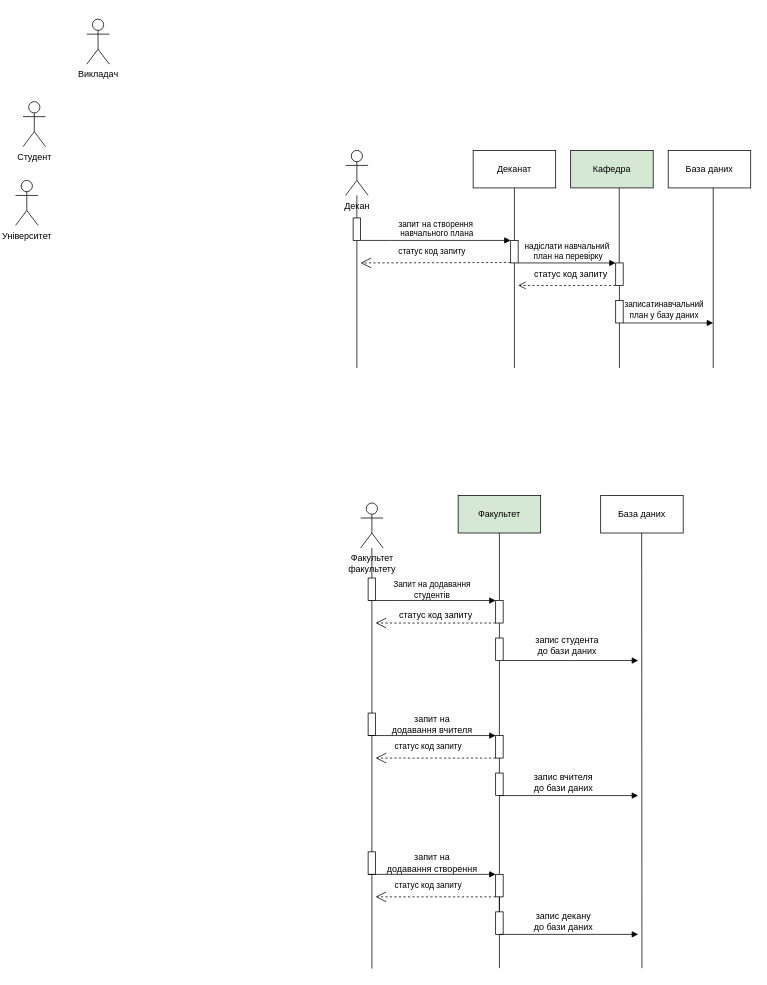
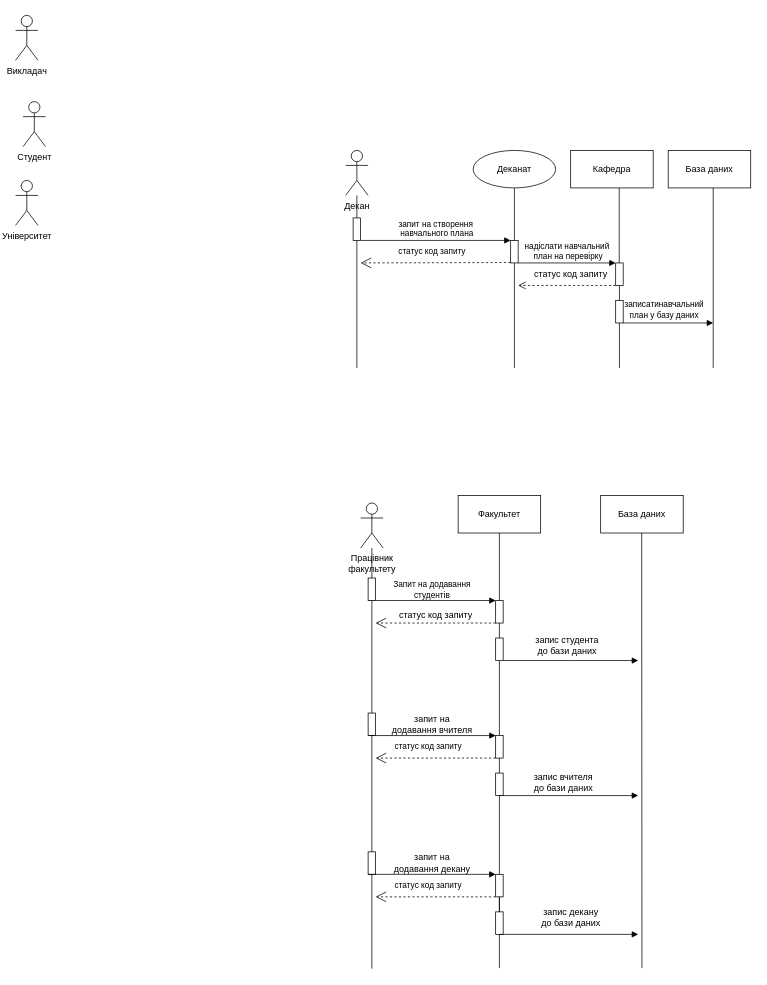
  <mxCell id="0" />
  <mxCell id="1" parent="0" />
  <mxCell id="2" value="Декан" style="shape=umlActor;verticalLabelPosition=bottom;verticalAlign=top;html=1;outlineConnect=0;" vertex="1" parent="1"><mxGeometry x="460" y="200" width="30" height="60" as="geometry" /></mxCell>
- <mxCell id="3" value="Викладач&lt;br&gt;" style="shape=umlActor;verticalLabelPosition=bottom;verticalAlign=top;html=1;outlineConnect=0;" vertex="1" parent="1"><mxGeometry x="115" y="25" width="30" height="60" as="geometry" /></mxCell>
- <mxCell id="4" value="Деканат" style="html=1;whiteSpace=wrap;" vertex="1" parent="1"><mxGeometry x="630" y="200" width="110" height="50" as="geometry" /></mxCell>
- <mxCell id="5" value="Кафедра" style="html=1;whiteSpace=wrap;fillColor=#d5e8d4;" vertex="1" parent="1"><mxGeometry x="760" y="200" width="110" height="50" as="geometry" /></mxCell>
+ <mxCell id="3" value="Викладач&lt;br&gt;" style="shape=umlActor;verticalLabelPosition=bottom;verticalAlign=top;html=1;outlineConnect=0;" vertex="1" parent="1"><mxGeometry x="20" y="20" width="30" height="60" as="geometry" /></mxCell>
+ <mxCell id="4" value="Деканат" style="ellipse;html=1;whiteSpace=wrap;" vertex="1" parent="1"><mxGeometry x="630" y="200" width="110" height="50" as="geometry" /></mxCell>
+ <mxCell id="5" value="Кафедра" style="html=1;whiteSpace=wrap;" vertex="1" parent="1"><mxGeometry x="760" y="200" width="110" height="50" as="geometry" /></mxCell>
  <mxCell id="6" value="База даних" style="html=1;whiteSpace=wrap;" vertex="1" parent="1"><mxGeometry x="890" y="200" width="110" height="50" as="geometry" /></mxCell>
  <mxCell id="7" value="" style="endArrow=none;html=1;rounded=0;entryX=0.5;entryY=1;entryDx=0;entryDy=0;" edge="1" parent="1" source="14" target="4"><mxGeometry width="50" height="50" relative="1" as="geometry"><mxPoint x="685" y="490" as="sourcePoint" /><mxPoint x="730" y="250" as="targetPoint" /></mxGeometry></mxCell>
  <mxCell id="8" value="" style="endArrow=none;html=1;rounded=0;entryX=0.5;entryY=1;entryDx=0;entryDy=0;" edge="1" parent="1"><mxGeometry width="50" height="50" relative="1" as="geometry"><mxPoint x="950" y="490" as="sourcePoint" /><mxPoint x="950" y="250" as="targetPoint" /></mxGeometry></mxCell>
  <mxCell id="9" value="" style="endArrow=none;html=1;rounded=0;" edge="1" parent="1" source="64" target="2"><mxGeometry width="50" height="50" relative="1" as="geometry"><mxPoint x="475" y="490" as="sourcePoint" /><mxPoint x="470" y="290" as="targetPoint" /></mxGeometry></mxCell>
  <mxCell id="10" value="запит на створення&lt;br&gt;&amp;nbsp;навчального плана&lt;br&gt;" style="html=1;verticalAlign=bottom;endArrow=block;curved=0;rounded=0;" edge="1" parent="1"><mxGeometry width="80" relative="1" as="geometry"><mxPoint x="480" y="320" as="sourcePoint" /><mxPoint x="680" y="320" as="targetPoint" /><Array as="points"><mxPoint x="520" y="320" /></Array></mxGeometry></mxCell>
  <mxCell id="11" value="" style="endArrow=none;html=1;rounded=0;entryX=0.5;entryY=1;entryDx=0;entryDy=0;" edge="1" parent="1" target="14"><mxGeometry width="50" height="50" relative="1" as="geometry"><mxPoint x="685" y="490" as="sourcePoint" /><mxPoint x="685" y="250" as="targetPoint" /></mxGeometry></mxCell>
  <mxCell id="12" value="надіслати навчальний&lt;br&gt;&amp;nbsp;план на перевірку" style="html=1;verticalAlign=bottom;endArrow=block;curved=0;rounded=0;" edge="1" parent="1" source="14"><mxGeometry width="80" relative="1" as="geometry"><mxPoint x="680" y="350" as="sourcePoint" /><mxPoint x="820" y="350" as="targetPoint" /><Array as="points"><mxPoint x="720" y="350" /></Array></mxGeometry></mxCell>
  <mxCell id="13" value="" style="html=1;verticalAlign=bottom;endArrow=block;curved=0;rounded=0;" edge="1" parent="1" target="14"><mxGeometry width="80" relative="1" as="geometry"><mxPoint x="680" y="350" as="sourcePoint" /><mxPoint x="820" y="350" as="targetPoint" /><Array as="points" /></mxGeometry></mxCell>
  <mxCell id="14" value="" style="html=1;points=[[0,0,0,0,5],[0,1,0,0,-5],[1,0,0,0,5],[1,1,0,0,-5]];perimeter=orthogonalPerimeter;outlineConnect=0;targetShapes=umlLifeline;portConstraint=eastwest;newEdgeStyle={&quot;curved&quot;:0,&quot;rounded&quot;:0};" vertex="1" parent="1"><mxGeometry x="680" y="320" width="10" height="30" as="geometry" /></mxCell>
  <mxCell id="15" value="" style="html=1;verticalAlign=bottom;endArrow=block;curved=0;rounded=0;" edge="1" parent="1"><mxGeometry width="80" relative="1" as="geometry"><mxPoint x="830" y="430" as="sourcePoint" /><mxPoint x="950" y="430" as="targetPoint" /><Array as="points"><mxPoint x="860" y="430" /></Array></mxGeometry></mxCell>
  <mxCell id="16" value="" style="endArrow=none;html=1;rounded=0;entryX=0.5;entryY=1;entryDx=0;entryDy=0;" edge="1" parent="1" source="18"><mxGeometry width="50" height="50" relative="1" as="geometry"><mxPoint x="824.71" y="490" as="sourcePoint" /><mxPoint x="824.71" y="250" as="targetPoint" /></mxGeometry></mxCell>
  <mxCell id="17" value="" style="endArrow=none;html=1;rounded=0;entryX=0.5;entryY=1;entryDx=0;entryDy=0;" edge="1" parent="1" target="18"><mxGeometry width="50" height="50" relative="1" as="geometry"><mxPoint x="825" y="490" as="sourcePoint" /><mxPoint x="824.71" y="250" as="targetPoint" /></mxGeometry></mxCell>
  <mxCell id="18" value="" style="html=1;points=[[0,0,0,0,5],[0,1,0,0,-5],[1,0,0,0,5],[1,1,0,0,-5]];perimeter=orthogonalPerimeter;outlineConnect=0;targetShapes=umlLifeline;portConstraint=eastwest;newEdgeStyle={&quot;curved&quot;:0,&quot;rounded&quot;:0};" vertex="1" parent="1"><mxGeometry x="820" y="350" width="10" height="30" as="geometry" /></mxCell>
  <mxCell id="19" value="" style="html=1;verticalAlign=bottom;endArrow=open;dashed=1;endSize=8;curved=0;rounded=0;" edge="1" parent="1"><mxGeometry relative="1" as="geometry"><mxPoint x="820" y="380" as="sourcePoint" /><mxPoint x="690" y="380" as="targetPoint" /></mxGeometry></mxCell>
  <mxCell id="20" value="&lt;font style=&quot;font-size: 11px;&quot;&gt;&lt;br&gt;&lt;span style=&quot;color: rgb(0, 0, 0); font-family: Helvetica; font-style: normal; font-variant-ligatures: normal; font-variant-caps: normal; font-weight: 400; letter-spacing: normal; orphans: 2; text-align: center; text-indent: 0px; text-transform: none; widows: 2; word-spacing: 0px; -webkit-text-stroke-width: 0px; background-color: rgb(255, 255, 255); text-decoration-thickness: initial; text-decoration-style: initial; text-decoration-color: initial; float: none; display: inline !important;&quot;&gt;записатинавчальний&lt;br&gt;&lt;/span&gt;&lt;span style=&quot;color: rgb(0, 0, 0); font-family: Helvetica; font-style: normal; font-variant-ligatures: normal; font-variant-caps: normal; font-weight: 400; letter-spacing: normal; orphans: 2; text-align: center; text-indent: 0px; text-transform: none; widows: 2; word-spacing: 0px; -webkit-text-stroke-width: 0px; background-color: rgb(255, 255, 255); text-decoration-thickness: initial; text-decoration-style: initial; text-decoration-color: initial; float: none; display: inline !important;&quot;&gt;план у базу&amp;nbsp;&lt;/span&gt;&lt;span style=&quot;color: rgb(0, 0, 0); font-family: Helvetica; font-style: normal; font-variant-ligatures: normal; font-variant-caps: normal; font-weight: 400; letter-spacing: normal; orphans: 2; text-align: center; text-indent: 0px; text-transform: none; widows: 2; word-spacing: 0px; -webkit-text-stroke-width: 0px; background-color: rgb(255, 255, 255); text-decoration-thickness: initial; text-decoration-style: initial; text-decoration-color: initial; float: none; display: inline !important;&quot;&gt;даних&lt;/span&gt;&lt;br&gt;&lt;/font&gt;" style="text;html=1;strokeColor=none;fillColor=none;align=center;verticalAlign=middle;whiteSpace=wrap;rounded=0;" vertex="1" parent="1"><mxGeometry x="830" y="390" width="110" height="30" as="geometry" /></mxCell>
  <mxCell id="21" value="" style="endArrow=none;html=1;rounded=0;entryX=0.5;entryY=1;entryDx=0;entryDy=0;" edge="1" parent="1" target="22"><mxGeometry width="50" height="50" relative="1" as="geometry"><mxPoint x="825" y="410" as="sourcePoint" /><mxPoint x="825" y="380" as="targetPoint" /></mxGeometry></mxCell>
  <mxCell id="22" value="" style="html=1;points=[[0,0,0,0,5],[0,1,0,0,-5],[1,0,0,0,5],[1,1,0,0,-5]];perimeter=orthogonalPerimeter;outlineConnect=0;targetShapes=umlLifeline;portConstraint=eastwest;newEdgeStyle={&quot;curved&quot;:0,&quot;rounded&quot;:0};" vertex="1" parent="1"><mxGeometry x="820" y="400" width="10" height="30" as="geometry" /></mxCell>
  <mxCell id="23" value="Студент" style="shape=umlActor;verticalLabelPosition=bottom;verticalAlign=top;html=1;outlineConnect=0;" vertex="1" parent="1"><mxGeometry x="30" y="135" width="30" height="60" as="geometry" /></mxCell>
- <mxCell id="24" value="Факультет &lt;br&gt;факультету" style="shape=umlActor;verticalLabelPosition=bottom;verticalAlign=top;html=1;" vertex="1" parent="1"><mxGeometry x="480" y="670" width="30" height="60" as="geometry" /></mxCell>
- <mxCell id="25" value="Факультет" style="html=1;whiteSpace=wrap;fillColor=#d5e8d4;" vertex="1" parent="1"><mxGeometry x="610" y="660" width="110" height="50" as="geometry" /></mxCell>
+ <mxCell id="24" value="Працівник &lt;br&gt;факультету" style="shape=umlActor;verticalLabelPosition=bottom;verticalAlign=top;html=1;" vertex="1" parent="1"><mxGeometry x="480" y="670" width="30" height="60" as="geometry" /></mxCell>
+ <mxCell id="25" value="Факультет" style="html=1;whiteSpace=wrap;" vertex="1" parent="1"><mxGeometry x="610" y="660" width="110" height="50" as="geometry" /></mxCell>
  <mxCell id="26" value="База даних" style="html=1;whiteSpace=wrap;" vertex="1" parent="1"><mxGeometry x="800" y="660" width="110" height="50" as="geometry" /></mxCell>
  <mxCell id="27" value="" style="endArrow=none;html=1;rounded=0;" edge="1" parent="1" source="36" target="24"><mxGeometry width="50" height="50" relative="1" as="geometry"><mxPoint x="495" y="1010" as="sourcePoint" /><mxPoint x="620" y="710" as="targetPoint" /></mxGeometry></mxCell>
  <mxCell id="28" value="" style="html=1;verticalAlign=bottom;endArrow=block;curved=0;rounded=0;" edge="1" parent="1"><mxGeometry width="80" relative="1" as="geometry"><mxPoint x="490" y="800" as="sourcePoint" /><mxPoint x="660" y="800" as="targetPoint" /><Array as="points"><mxPoint x="530" y="800" /></Array></mxGeometry></mxCell>
  <mxCell id="29" value="" style="endArrow=none;html=1;rounded=0;entryX=0.5;entryY=1;entryDx=0;entryDy=0;" edge="1" parent="1" source="32" target="25"><mxGeometry width="50" height="50" relative="1" as="geometry"><mxPoint x="665" y="1010" as="sourcePoint" /><mxPoint x="700" y="770" as="targetPoint" /></mxGeometry></mxCell>
  <mxCell id="30" value="" style="endArrow=none;html=1;rounded=0;entryX=0.5;entryY=1;entryDx=0;entryDy=0;" edge="1" parent="1"><mxGeometry width="50" height="50" relative="1" as="geometry"><mxPoint x="855" y="1290" as="sourcePoint" /><mxPoint x="854.66" y="710" as="targetPoint" /></mxGeometry></mxCell>
  <mxCell id="31" value="" style="endArrow=none;html=1;rounded=0;entryX=0.5;entryY=1;entryDx=0;entryDy=0;" edge="1" parent="1" source="40" target="32"><mxGeometry width="50" height="50" relative="1" as="geometry"><mxPoint x="665" y="1010" as="sourcePoint" /><mxPoint x="665" y="710" as="targetPoint" /></mxGeometry></mxCell>
  <mxCell id="32" value="" style="html=1;points=[[0,0,0,0,5],[0,1,0,0,-5],[1,0,0,0,5],[1,1,0,0,-5]];perimeter=orthogonalPerimeter;outlineConnect=0;targetShapes=umlLifeline;portConstraint=eastwest;newEdgeStyle={&quot;curved&quot;:0,&quot;rounded&quot;:0};" vertex="1" parent="1"><mxGeometry x="660" y="800" width="10" height="30" as="geometry" /></mxCell>
  <mxCell id="33" value="&lt;font style=&quot;font-size: 11px;&quot;&gt;Запит на додавання &lt;br&gt;студентів&lt;/font&gt;" style="text;html=1;align=center;verticalAlign=middle;resizable=0;points=[];autosize=1;strokeColor=none;fillColor=none;" vertex="1" parent="1"><mxGeometry x="510" y="765" width="130" height="40" as="geometry" /></mxCell>
  <mxCell id="34" value="" style="html=1;verticalAlign=bottom;endArrow=block;curved=0;rounded=0;" edge="1" parent="1"><mxGeometry width="80" relative="1" as="geometry"><mxPoint x="670" y="880" as="sourcePoint" /><mxPoint x="850" y="880" as="targetPoint" /><Array as="points"><mxPoint x="760" y="880" /></Array></mxGeometry></mxCell>
  <mxCell id="35" value="" style="endArrow=none;html=1;rounded=0;" edge="1" parent="1" source="43" target="36"><mxGeometry width="50" height="50" relative="1" as="geometry"><mxPoint x="495" y="1010" as="sourcePoint" /><mxPoint x="495" y="730" as="targetPoint" /></mxGeometry></mxCell>
  <mxCell id="36" value="" style="html=1;points=[[0,0,0,0,5],[0,1,0,0,-5],[1,0,0,0,5],[1,1,0,0,-5]];perimeter=orthogonalPerimeter;outlineConnect=0;targetShapes=umlLifeline;portConstraint=eastwest;newEdgeStyle={&quot;curved&quot;:0,&quot;rounded&quot;:0};" vertex="1" parent="1"><mxGeometry x="490" y="770" width="10" height="30" as="geometry" /></mxCell>
  <mxCell id="37" value="" style="endArrow=open;endSize=12;dashed=1;html=1;rounded=0;" edge="1" parent="1" source="32"><mxGeometry width="160" relative="1" as="geometry"><mxPoint x="590" y="840" as="sourcePoint" /><mxPoint x="500" y="830" as="targetPoint" /></mxGeometry></mxCell>
  <mxCell id="38" value="&lt;font style=&quot;font-size: 11px;&quot;&gt;статус код запиту&lt;/font&gt;" style="text;html=1;align=center;verticalAlign=middle;resizable=0;points=[];autosize=1;strokeColor=none;fillColor=none;" vertex="1" parent="1"><mxGeometry x="515" y="980" width="110" height="30" as="geometry" /></mxCell>
  <mxCell id="39" value="" style="endArrow=none;html=1;rounded=0;entryX=0.5;entryY=1;entryDx=0;entryDy=0;" edge="1" parent="1" source="46" target="40"><mxGeometry width="50" height="50" relative="1" as="geometry"><mxPoint x="665" y="1290" as="sourcePoint" /><mxPoint x="665" y="830" as="targetPoint" /></mxGeometry></mxCell>
  <mxCell id="40" value="" style="html=1;points=[[0,0,0,0,5],[0,1,0,0,-5],[1,0,0,0,5],[1,1,0,0,-5]];perimeter=orthogonalPerimeter;outlineConnect=0;targetShapes=umlLifeline;portConstraint=eastwest;newEdgeStyle={&quot;curved&quot;:0,&quot;rounded&quot;:0};" vertex="1" parent="1"><mxGeometry x="660" y="850" width="10" height="30" as="geometry" /></mxCell>
  <mxCell id="41" value="запис студента &lt;br&gt;до бази даних" style="text;html=1;align=center;verticalAlign=middle;resizable=0;points=[];autosize=1;strokeColor=none;fillColor=none;" vertex="1" parent="1"><mxGeometry x="700" y="840" width="110" height="40" as="geometry" /></mxCell>
  <mxCell id="42" value="" style="endArrow=none;html=1;rounded=0;" edge="1" parent="1" target="43"><mxGeometry width="50" height="50" relative="1" as="geometry"><mxPoint x="495" y="1290.69" as="sourcePoint" /><mxPoint x="495" y="800" as="targetPoint" /></mxGeometry></mxCell>
  <mxCell id="43" value="" style="html=1;points=[[0,0,0,0,5],[0,1,0,0,-5],[1,0,0,0,5],[1,1,0,0,-5]];perimeter=orthogonalPerimeter;outlineConnect=0;targetShapes=umlLifeline;portConstraint=eastwest;newEdgeStyle={&quot;curved&quot;:0,&quot;rounded&quot;:0};" vertex="1" parent="1"><mxGeometry x="490" y="950" width="10" height="30" as="geometry" /></mxCell>
  <mxCell id="44" value="" style="html=1;verticalAlign=bottom;endArrow=block;curved=0;rounded=0;" edge="1" parent="1"><mxGeometry width="80" relative="1" as="geometry"><mxPoint x="490" y="980" as="sourcePoint" /><mxPoint x="660" y="980" as="targetPoint" /><Array as="points"><mxPoint x="530" y="980" /></Array></mxGeometry></mxCell>
  <mxCell id="45" value="" style="endArrow=none;html=1;rounded=0;entryX=0.5;entryY=1;entryDx=0;entryDy=0;" edge="1" parent="1" source="49" target="46"><mxGeometry width="50" height="50" relative="1" as="geometry"><mxPoint x="665" y="1290" as="sourcePoint" /><mxPoint x="665" y="880" as="targetPoint" /></mxGeometry></mxCell>
  <mxCell id="46" value="" style="html=1;points=[[0,0,0,0,5],[0,1,0,0,-5],[1,0,0,0,5],[1,1,0,0,-5]];perimeter=orthogonalPerimeter;outlineConnect=0;targetShapes=umlLifeline;portConstraint=eastwest;newEdgeStyle={&quot;curved&quot;:0,&quot;rounded&quot;:0};" vertex="1" parent="1"><mxGeometry x="660" y="980" width="10" height="30" as="geometry" /></mxCell>
  <mxCell id="47" value="" style="endArrow=open;endSize=12;dashed=1;html=1;rounded=0;" edge="1" parent="1"><mxGeometry width="160" relative="1" as="geometry"><mxPoint x="680" y="349.43" as="sourcePoint" /><mxPoint x="480" y="350" as="targetPoint" /></mxGeometry></mxCell>
  <mxCell id="48" value="" style="endArrow=none;html=1;rounded=0;entryX=0.5;entryY=1;entryDx=0;entryDy=0;" edge="1" parent="1" target="49"><mxGeometry width="50" height="50" relative="1" as="geometry"><mxPoint x="665" y="1290" as="sourcePoint" /><mxPoint x="665" y="1010" as="targetPoint" /></mxGeometry></mxCell>
  <mxCell id="49" value="" style="html=1;points=[[0,0,0,0,5],[0,1,0,0,-5],[1,0,0,0,5],[1,1,0,0,-5]];perimeter=orthogonalPerimeter;outlineConnect=0;targetShapes=umlLifeline;portConstraint=eastwest;newEdgeStyle={&quot;curved&quot;:0,&quot;rounded&quot;:0};" vertex="1" parent="1"><mxGeometry x="660" y="1030" width="10" height="30" as="geometry" /></mxCell>
  <mxCell id="50" value="" style="html=1;verticalAlign=bottom;endArrow=block;curved=0;rounded=0;" edge="1" parent="1"><mxGeometry width="80" relative="1" as="geometry"><mxPoint x="665" y="1060" as="sourcePoint" /><mxPoint x="850" y="1060" as="targetPoint" /><Array as="points"><mxPoint x="755" y="1060" /></Array></mxGeometry></mxCell>
  <mxCell id="51" value="запит на &lt;br&gt;додавання вчителя" style="text;html=1;align=center;verticalAlign=middle;resizable=0;points=[];autosize=1;strokeColor=none;fillColor=none;" vertex="1" parent="1"><mxGeometry x="510" y="945" width="130" height="40" as="geometry" /></mxCell>
  <mxCell id="52" value="запис вчителя&lt;br style=&quot;border-color: var(--border-color);&quot;&gt;до бази даних" style="text;html=1;align=center;verticalAlign=middle;resizable=0;points=[];autosize=1;strokeColor=none;fillColor=none;" vertex="1" parent="1"><mxGeometry x="700" y="1023" width="100" height="40" as="geometry" /></mxCell>
  <mxCell id="53" value="&lt;font style=&quot;font-size: 11px;&quot;&gt;статус код запиту&lt;/font&gt;" style="text;html=1;align=center;verticalAlign=middle;resizable=0;points=[];autosize=1;strokeColor=none;fillColor=none;" vertex="1" parent="1"><mxGeometry x="515" y="1165" width="110" height="30" as="geometry" /></mxCell>
  <mxCell id="54" value="" style="html=1;points=[[0,0,0,0,5],[0,1,0,0,-5],[1,0,0,0,5],[1,1,0,0,-5]];perimeter=orthogonalPerimeter;outlineConnect=0;targetShapes=umlLifeline;portConstraint=eastwest;newEdgeStyle={&quot;curved&quot;:0,&quot;rounded&quot;:0};" vertex="1" parent="1"><mxGeometry x="490" y="1135" width="10" height="30" as="geometry" /></mxCell>
  <mxCell id="55" value="" style="html=1;verticalAlign=bottom;endArrow=block;curved=0;rounded=0;" edge="1" parent="1"><mxGeometry width="80" relative="1" as="geometry"><mxPoint x="490" y="1165" as="sourcePoint" /><mxPoint x="660" y="1165" as="targetPoint" /><Array as="points"><mxPoint x="530" y="1165" /></Array></mxGeometry></mxCell>
  <mxCell id="56" value="" style="endArrow=none;html=1;rounded=0;entryX=0.5;entryY=1;entryDx=0;entryDy=0;" edge="1" parent="1" source="59" target="57"><mxGeometry width="50" height="50" relative="1" as="geometry"><mxPoint x="665" y="1475" as="sourcePoint" /><mxPoint x="665" y="1065" as="targetPoint" /></mxGeometry></mxCell>
  <mxCell id="57" value="" style="html=1;points=[[0,0,0,0,5],[0,1,0,0,-5],[1,0,0,0,5],[1,1,0,0,-5]];perimeter=orthogonalPerimeter;outlineConnect=0;targetShapes=umlLifeline;portConstraint=eastwest;newEdgeStyle={&quot;curved&quot;:0,&quot;rounded&quot;:0};" vertex="1" parent="1"><mxGeometry x="660" y="1165" width="10" height="30" as="geometry" /></mxCell>
  <mxCell id="58" value="" style="endArrow=open;endSize=12;dashed=1;html=1;rounded=0;" edge="1" parent="1"><mxGeometry width="160" relative="1" as="geometry"><mxPoint x="660" y="1195" as="sourcePoint" /><mxPoint x="500" y="1195" as="targetPoint" /></mxGeometry></mxCell>
  <mxCell id="59" value="" style="html=1;points=[[0,0,0,0,5],[0,1,0,0,-5],[1,0,0,0,5],[1,1,0,0,-5]];perimeter=orthogonalPerimeter;outlineConnect=0;targetShapes=umlLifeline;portConstraint=eastwest;newEdgeStyle={&quot;curved&quot;:0,&quot;rounded&quot;:0};" vertex="1" parent="1"><mxGeometry x="660" y="1215" width="10" height="30" as="geometry" /></mxCell>
  <mxCell id="60" value="" style="html=1;verticalAlign=bottom;endArrow=block;curved=0;rounded=0;" edge="1" parent="1"><mxGeometry width="80" relative="1" as="geometry"><mxPoint x="665" y="1245" as="sourcePoint" /><mxPoint x="850" y="1245" as="targetPoint" /><Array as="points"><mxPoint x="755" y="1245" /></Array></mxGeometry></mxCell>
- <mxCell id="61" value="запит на &lt;br&gt;додавання створення" style="text;html=1;align=center;verticalAlign=middle;resizable=0;points=[];autosize=1;strokeColor=none;fillColor=none;" vertex="1" parent="1"><mxGeometry x="510" y="1130" width="130" height="40" as="geometry" /></mxCell>
- <mxCell id="62" value="запис декану&lt;br style=&quot;border-color: var(--border-color);&quot;&gt;до бази даних" style="text;html=1;align=center;verticalAlign=middle;resizable=0;points=[];autosize=1;strokeColor=none;fillColor=none;" vertex="1" parent="1"><mxGeometry x="700" y="1208" width="100" height="40" as="geometry" /></mxCell>
+ <mxCell id="61" value="запит на &lt;br&gt;додавання декану" style="text;html=1;align=center;verticalAlign=middle;resizable=0;points=[];autosize=1;strokeColor=none;fillColor=none;" vertex="1" parent="1"><mxGeometry x="510" y="1130" width="130" height="40" as="geometry" /></mxCell>
+ <mxCell id="62" value="запис декану&lt;br style=&quot;border-color: var(--border-color);&quot;&gt;до бази даних" style="text;html=1;align=center;verticalAlign=middle;resizable=0;points=[];autosize=1;strokeColor=none;fillColor=none;" vertex="1" parent="1"><mxGeometry x="710" y="1203" width="100" height="40" as="geometry" /></mxCell>
  <mxCell id="63" value="" style="endArrow=none;html=1;rounded=0;" edge="1" parent="1" target="64"><mxGeometry width="50" height="50" relative="1" as="geometry"><mxPoint x="475" y="490" as="sourcePoint" /><mxPoint x="475" y="260" as="targetPoint" /></mxGeometry></mxCell>
  <mxCell id="64" value="" style="html=1;points=[[0,0,0,0,5],[0,1,0,0,-5],[1,0,0,0,5],[1,1,0,0,-5]];perimeter=orthogonalPerimeter;outlineConnect=0;targetShapes=umlLifeline;portConstraint=eastwest;newEdgeStyle={&quot;curved&quot;:0,&quot;rounded&quot;:0};" vertex="1" parent="1"><mxGeometry x="470" y="290" width="10" height="30" as="geometry" /></mxCell>
  <mxCell id="65" value="" style="endArrow=open;endSize=12;dashed=1;html=1;rounded=0;" edge="1" parent="1"><mxGeometry width="160" relative="1" as="geometry"><mxPoint x="660" y="1010" as="sourcePoint" /><mxPoint x="500" y="1010" as="targetPoint" /></mxGeometry></mxCell>
  <mxCell id="66" value="&lt;font style=&quot;font-size: 11px;&quot;&gt;статус код запиту&lt;/font&gt;" style="text;html=1;align=center;verticalAlign=middle;resizable=0;points=[];autosize=1;strokeColor=none;fillColor=none;" vertex="1" parent="1"><mxGeometry x="520" y="320" width="110" height="30" as="geometry" /></mxCell>
  <mxCell id="67" value="статус код запиту" style="text;html=1;align=center;verticalAlign=middle;resizable=0;points=[];autosize=1;strokeColor=none;fillColor=none;" vertex="1" parent="1"><mxGeometry x="520" y="805" width="120" height="30" as="geometry" /></mxCell>
  <mxCell id="68" value="статус код запиту" style="text;html=1;align=center;verticalAlign=middle;resizable=0;points=[];autosize=1;strokeColor=none;fillColor=none;" vertex="1" parent="1"><mxGeometry x="700" y="350" width="120" height="30" as="geometry" /></mxCell>
  <mxCell id="69" value="Університет&lt;br&gt;" style="shape=umlActor;verticalLabelPosition=bottom;verticalAlign=top;html=1;outlineConnect=0;" vertex="1" parent="1"><mxGeometry x="20" y="240" width="30" height="60" as="geometry" /></mxCell>
